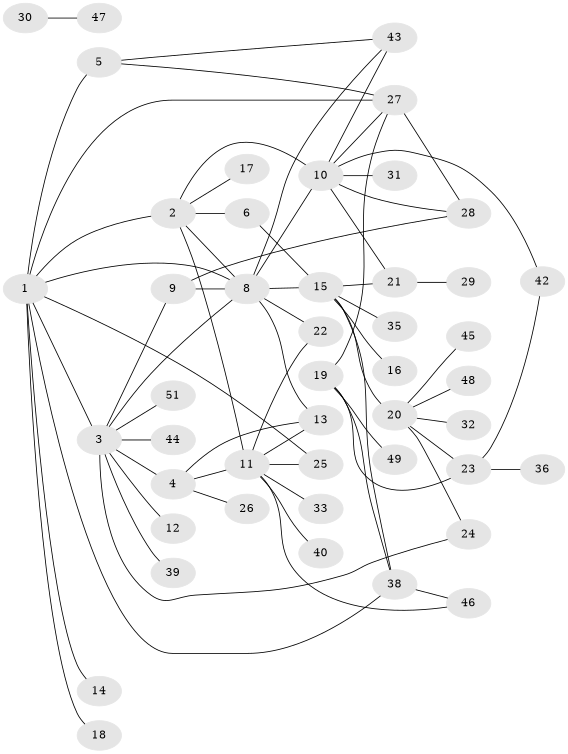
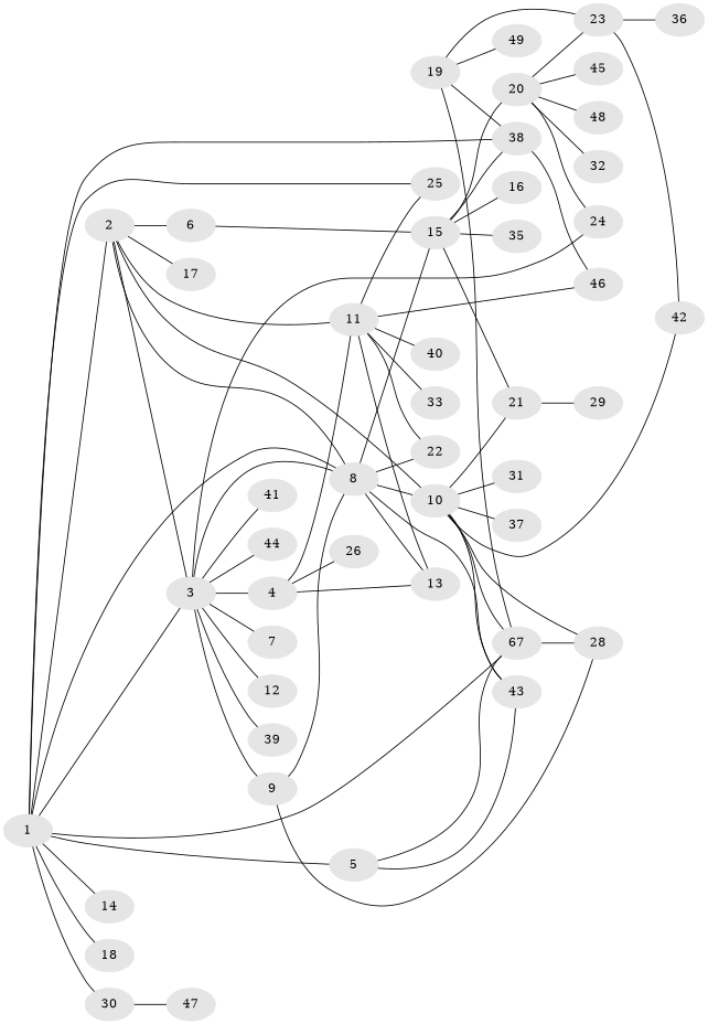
  graph {
    rankdir=LR
    node [color=gray90 style=filled]
    edge [weight=1.0]
    1
    2
    3
    5
    8
    14
    18
    25
-   27
+   27 [label=67]
    30
    38
    6
    10
    11
    17
    4
+   7
    9
    12
    24
    39
-   41 [label=51]
+   41
    44
    43
    13
    15
    22
    28
    47
    46
    21
    31
+   37
    42
    33
    40
    19
    23
    49
    26
    16
    20
    35
    29
    32
    45
    48
    36
    1 -- 2
    1 -- 3
    1 -- 5 [weight=2.0]
    1 -- 8
    1 -- 14
    1 -- 18
    1 -- 25
    1 -- 27
+   1 -- 30
    1 -- 38
+   2 -- 3
    2 -- 8
    2 -- 6 [weight=10.0]
    2 -- 10
    2 -- 11
    2 -- 17
    3 -- 8
    3 -- 4
+   3 -- 7
    3 -- 9
    3 -- 12
    3 -- 24
    3 -- 39
    3 -- 41
    3 -- 44
    5 -- 27
    5 -- 43
    8 -- 10
    8 -- 43 [weight=2.0]
    8 -- 13
    8 -- 15
    8 -- 22
    27 -- 28
    30 -- 47
    38 -- 46
    6 -- 15
    10 -- 27
    10 -- 43
    10 -- 28
    10 -- 21
    10 -- 31 [weight=5.0]
+   10 -- 37
    10 -- 42
    11 -- 25
    11 -- 13
    11 -- 22
    11 -- 46
    11 -- 33
    11 -- 40
    4 -- 11
    4 -- 13
    4 -- 26
    9 -- 8
    9 -- 28
    15 -- 38
    15 -- 21
    15 -- 16
    15 -- 20
    15 -- 35
    21 -- 29
    19 -- 27
    19 -- 38
    19 -- 23
    19 -- 49
    23 -- 42
    23 -- 36
    20 -- 24
    20 -- 23
    20 -- 32
    20 -- 45
    20 -- 48
  }
